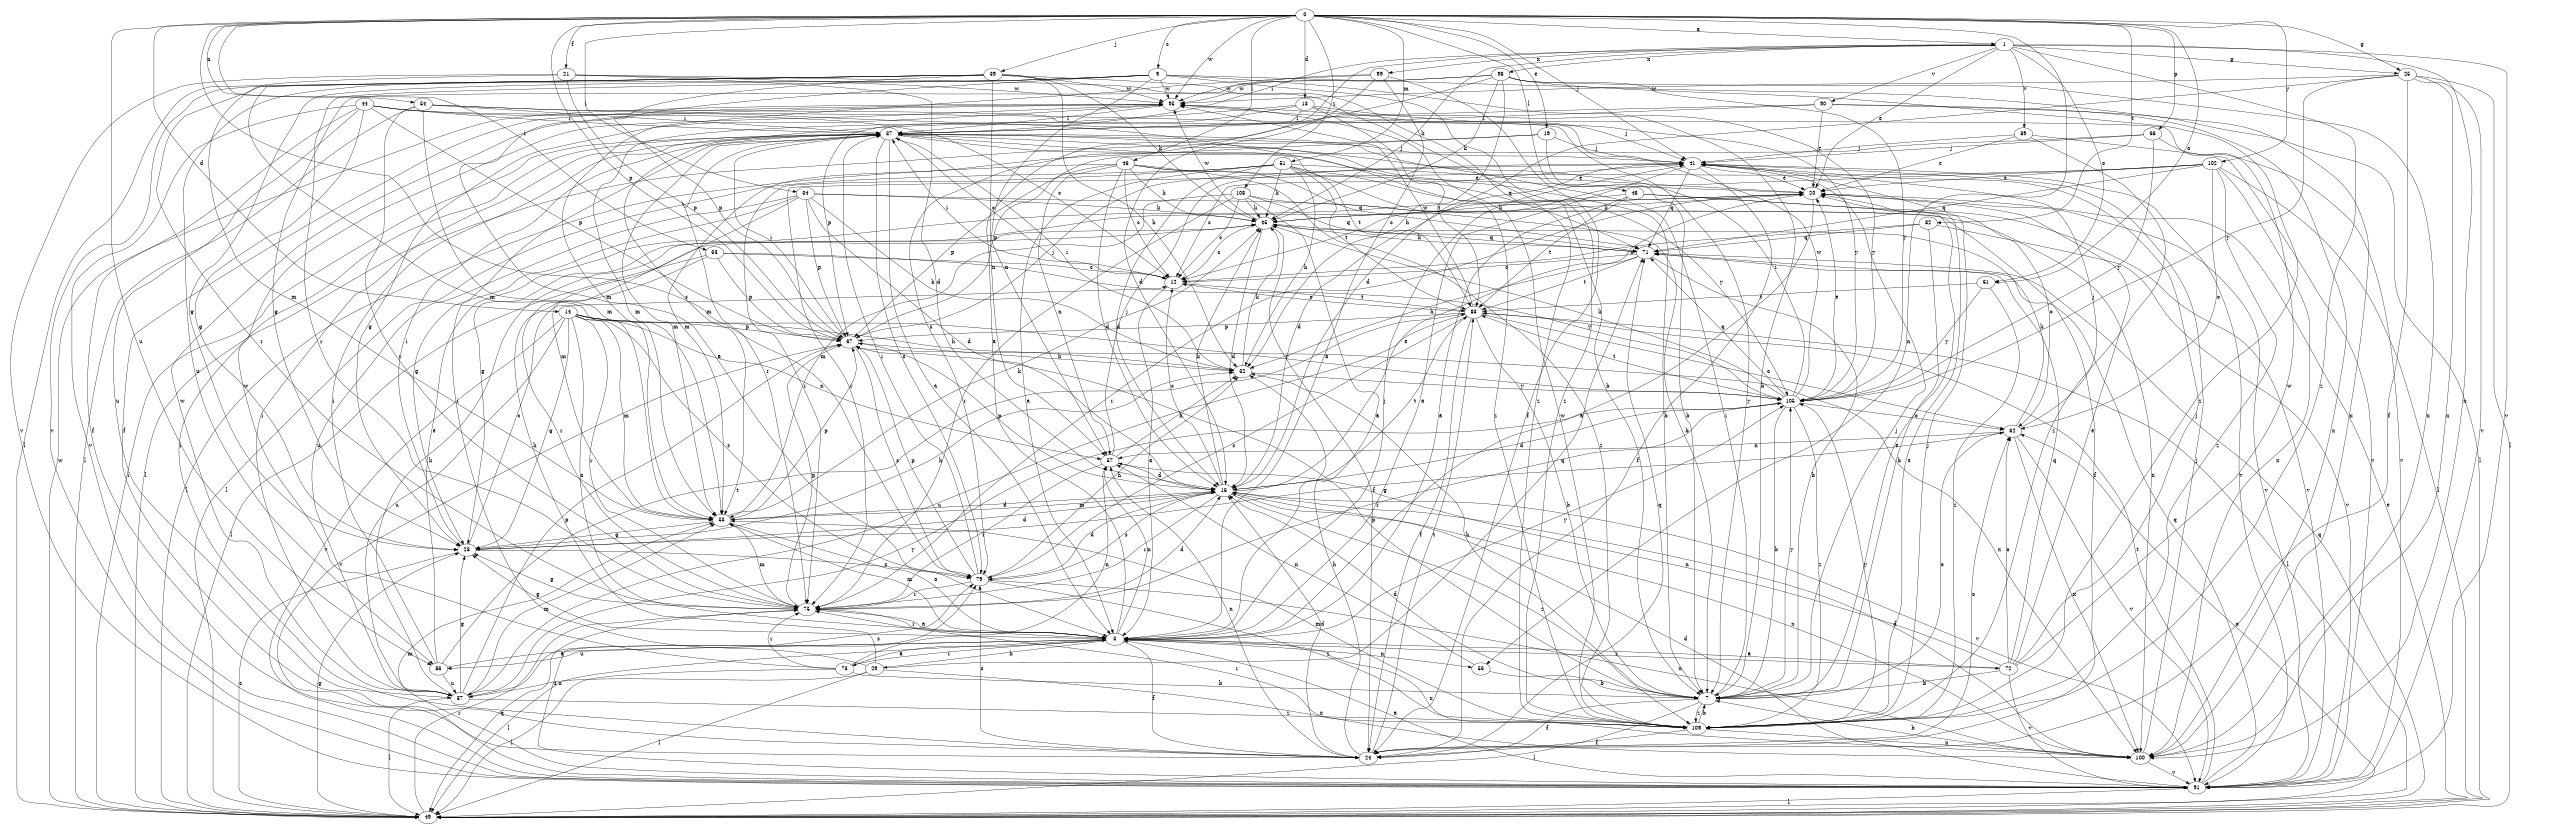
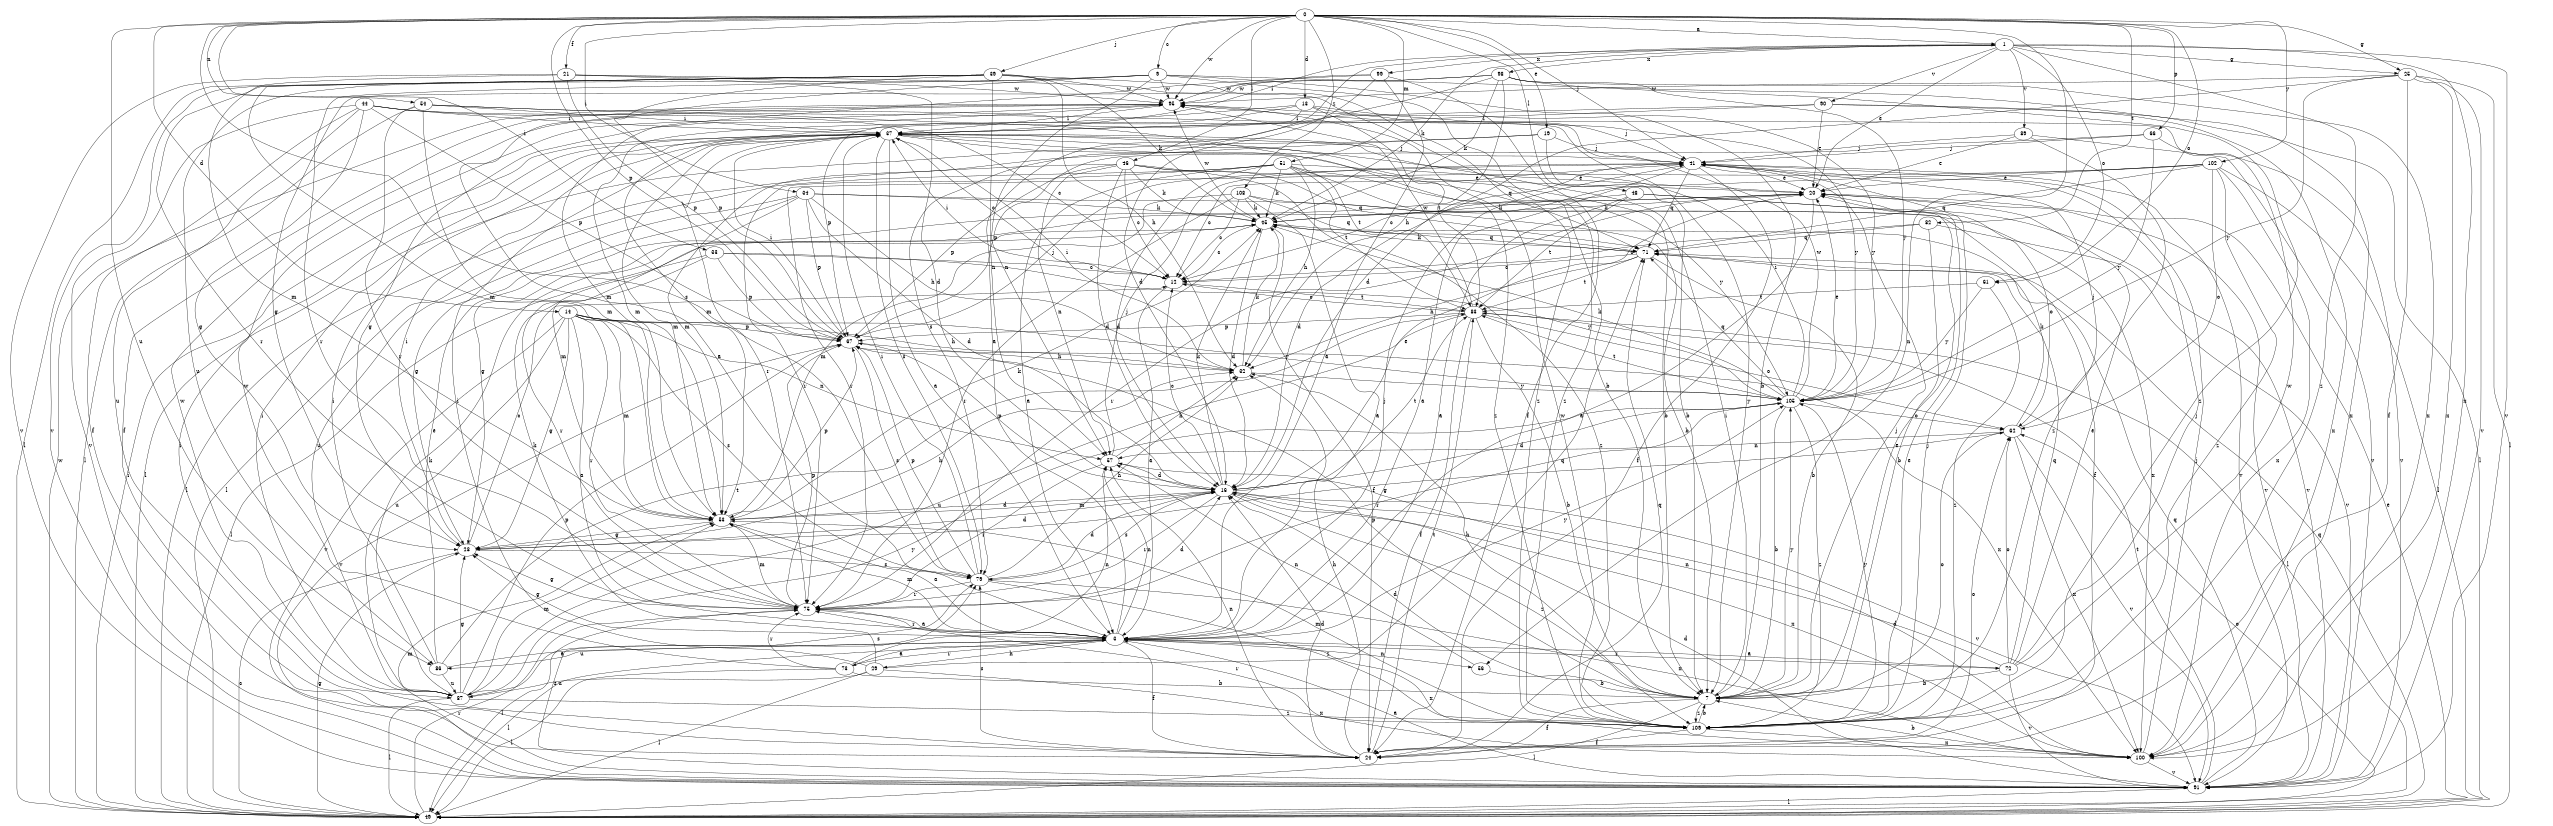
  strict digraph {
    0
    1
    9
    13
    14
    19
    21
    25
    33
    34
    39
    41
    46
    48
    51
    54
    56
    61
    66
    67
    79
    82
    86
    95
    102
    108
    20
    37
    45
    89
    90
    91
    98
    99
    100
    109
    3
    28
    57
    75
    7
    53
    105
    83
    32
    87
    49
    16
    24
    12
    71
    62
    44
    29
    72
    73
    0 -> 1 [label=a]
    0 -> 9 [label=c]
    0 -> 13 [label=d]
    0 -> 14 [label=d]
    0 -> 19 [label=e]
    0 -> 21 [label=f]
    0 -> 25 [label=g]
    0 -> 33 [label=i]
    0 -> 34 [label=i]
    0 -> 39 [label=j]
    0 -> 41 [label=j]
    0 -> 46 [label=l]
    0 -> 48 [label=l]
    0 -> 51 [label=m]
    0 -> 54 [label=n]
    0 -> 56 [label=n]
    0 -> 61 [label=o]
    0 -> 66 [label=p]
    0 -> 67 [label=p]
    0 -> 79 [label=s]
    0 -> 82 [label=t]
    0 -> 86 [label=u]
    0 -> 95 [label=w]
    0 -> 102 [label=y]
    0 -> 108 [label=z]
    1 -> 25 [label=g]
    1 -> 61 [label=o]
    1 -> 20 [label=e]
    1 -> 37 [label=i]
    1 -> 45 [label=k]
    1 -> 89 [label=v]
    1 -> 90 [label=v]
    1 -> 91 [label=v]
    1 -> 98 [label=x]
    1 -> 99 [label=x]
    1 -> 100 [label=x]
    1 -> 109 [label=z]
    9 -> 86 [label=u]
    9 -> 95 [label=w]
    9 -> 100 [label=x]
    9 -> 109 [label=z]
    9 -> 3 [label=a]
-   9 -> 28 [label=g]
    9 -> 57 [label=n]
    9 -> 75 [label=r]
    9 -> 7 [label=b]
    13 -> 41 [label=j]
    13 -> 67 [label=p]
    13 -> 37 [label=i]
    13 -> 53 [label=m]
    13 -> 105 [label=y]
    13 -> 83 [label=t]
    14 -> 67 [label=p]
    14 -> 79 [label=s]
    14 -> 91 [label=v]
    14 -> 3 [label=a]
    14 -> 28 [label=g]
    14 -> 57 [label=n]
    14 -> 75 [label=r]
    14 -> 53 [label=m]
    14 -> 105 [label=y]
    14 -> 32 [label=h]
    14 -> 87 [label=u]
    19 -> 41 [label=j]
    19 -> 7 [label=b]
    19 -> 53 [label=m]
    19 -> 49 [label=l]
    21 -> 67 [label=p]
    21 -> 95 [label=w]
    21 -> 91 [label=v]
    21 -> 7 [label=b]
    21 -> 53 [label=m]
    21 -> 16 [label=d]
    25 -> 95 [label=w]
    25 -> 91 [label=v]
    25 -> 100 [label=x]
    25 -> 105 [label=y]
    25 -> 49 [label=l]
    25 -> 16 [label=d]
    25 -> 24 [label=f]
    33 -> 67 [label=p]
    33 -> 75 [label=r]
    33 -> 105 [label=y]
    33 -> 49 [label=l]
    33 -> 12 [label=c]
    34 -> 67 [label=p]
    34 -> 45 [label=k]
    34 -> 100 [label=x]
    34 -> 28 [label=g]
    34 -> 53 [label=m]
    34 -> 32 [label=h]
    34 -> 87 [label=u]
    34 -> 16 [label=d]
    39 -> 67 [label=p]
    39 -> 95 [label=w]
    39 -> 45 [label=k]
    39 -> 91 [label=v]
    39 -> 109 [label=z]
    39 -> 57 [label=n]
    39 -> 75 [label=r]
    39 -> 53 [label=m]
    39 -> 32 [label=h]
    39 -> 49 [label=l]
    41 -> 20 [label=e]
    41 -> 91 [label=v]
    41 -> 3 [label=a]
    41 -> 16 [label=d]
    41 -> 24 [label=f]
    41 -> 12 [label=c]
    41 -> 71 [label=q]
    46 -> 67 [label=p]
    46 -> 20 [label=e]
    46 -> 45 [label=k]
    46 -> 109 [label=z]
    46 -> 57 [label=n]
    46 -> 49 [label=l]
    46 -> 16 [label=d]
    46 -> 12 [label=c]
    46 -> 71 [label=q]
    48 -> 45 [label=k]
    48 -> 91 [label=v]
    48 -> 3 [label=a]
    48 -> 83 [label=t]
    48 -> 62 [label=o]
    51 -> 20 [label=e]
    51 -> 45 [label=k]
    51 -> 3 [label=a]
    51 -> 75 [label=r]
    51 -> 7 [label=b]
    51 -> 105 [label=y]
    51 -> 83 [label=t]
    51 -> 32 [label=h]
    51 -> 49 [label=l]
    51 -> 16 [label=d]
    54 -> 37 [label=i]
    54 -> 75 [label=r]
    54 -> 7 [label=y]
    54 -> 53 [label=m]
    54 -> 105 [label=y]
    54 -> 49 [label=l]
    56 -> 57 [label=n]
    56 -> 7 [label=b]
    61 -> 109 [label=z]
    61 -> 105 [label=y]
    61 -> 83 [label=t]
    66 -> 41 [label=j]
    66 -> 67 [label=p]
    66 -> 91 [label=v]
    66 -> 105 [label=y]
    67 -> 41 [label=j]
    67 -> 79 [label=s]
    67 -> 37 [label=i]
    67 -> 91 [label=v]
    67 -> 100 [label=x]
    67 -> 32 [label=h]
    79 -> 67 [label=p]
    79 -> 37 [label=i]
    79 -> 100 [label=x]
    79 -> 109 [label=z]
    79 -> 75 [label=r]
    79 -> 32 [label=h]
    79 -> 16 [label=d]
    82 -> 91 [label=v]
    82 -> 7 [label=b]
    82 -> 12 [label=c]
    82 -> 71 [label=q]
    86 -> 20 [label=e]
    86 -> 37 [label=i]
    86 -> 3 [label=a]
    86 -> 83 [label=t]
    86 -> 87 [label=u]
    95 -> 37 [label=i]
    95 -> 28 [label=g]
    95 -> 24 [label=f]
    102 -> 20 [label=e]
    102 -> 100 [label=x]
    102 -> 109 [label=z]
    102 -> 75 [label=r]
    102 -> 49 [label=l]
    102 -> 12 [label=c]
    102 -> 71 [label=q]
    102 -> 62 [label=o]
    108 -> 45 [label=k]
    108 -> 3 [label=a]
    108 -> 75 [label=r]
    108 -> 53 [label=m]
    108 -> 24 [label=f]
    108 -> 12 [label=c]
    108 -> 71 [label=q]
    20 -> 45 [label=k]
    20 -> 91 [label=v]
    20 -> 3 [label=a]
    20 -> 28 [label=g]
    20 -> 75 [label=r]
    37 -> 41 [label=j]
    37 -> 79 [label=s]
    37 -> 3 [label=a]
    37 -> 75 [label=r]
    37 -> 7 [label=b]
    37 -> 53 [label=m]
    37 -> 83 [label=t]
    37 -> 12 [label=c]
    37 -> 71 [label=q]
    45 -> 95 [label=w]
    45 -> 16 [label=d]
    45 -> 24 [label=f]
    45 -> 12 [label=c]
    45 -> 71 [label=q]
    89 -> 41 [label=j]
    89 -> 20 [label=e]
    89 -> 91 [label=v]
    89 -> 109 [label=z]
    90 -> 20 [label=e]
    90 -> 37 [label=i]
    90 -> 100 [label=x]
    90 -> 53 [label=m]
    90 -> 49 [label=l]
    91 -> 79 [label=s]
    91 -> 3 [label=a]
    91 -> 53 [label=m]
    91 -> 83 [label=t]
    91 -> 49 [label=l]
    91 -> 16 [label=d]
    91 -> 71 [label=q]
    98 -> 79 [label=s]
    98 -> 95 [label=w]
    98 -> 45 [label=k]
    98 -> 100 [label=x]
    98 -> 109 [label=z]
    98 -> 28 [label=g]
    98 -> 105 [label=y]
    98 -> 32 [label=h]
    99 -> 95 [label=w]
    99 -> 3 [label=a]
    99 -> 53 [label=m]
    99 -> 16 [label=d]
    99 -> 24 [label=f]
    100 -> 41 [label=j]
    100 -> 91 [label=v]
    100 -> 7 [label=b]
    100 -> 16 [label=d]
    109 -> 41 [label=j]
    109 -> 95 [label=w]
    109 -> 20 [label=e]
    109 -> 100 [label=x]
    109 -> 75 [label=r]
    109 -> 7 [label=b]
    109 -> 53 [label=m]
    109 -> 105 [label=y]
    109 -> 24 [label=f]
    3 -> 1 [label=a]
    3 -> 41 [label=j]
    3 -> 56 [label=n]
    3 -> 86 [label=u]
    3 -> 100 [label=x]
    3 -> 28 [label=g]
    3 -> 57 [label=n]
    3 -> 75 [label=r]
    3 -> 53 [label=m]
    3 -> 105 [label=y]
    3 -> 49 [label=l]
    3 -> 24 [label=f]
    3 -> 29 [label=h]
    3 -> 72 [label=r]
    3 -> 73 [label=r]
    28 -> 79 [label=s]
    28 -> 37 [label=i]
    28 -> 32 [label=h]
    28 -> 49 [label=c]
    28 -> 16 [label=d]
    28 -> 12 [label=c]
    57 -> 41 [label=j]
    57 -> 75 [label=r]
    57 -> 32 [label=h]
    57 -> 16 [label=d]
    75 -> 67 [label=p]
    75 -> 3 [label=a]
    75 -> 28 [label=g]
    75 -> 53 [label=m]
-   75 -> 49 [label=q]
+   75 -> 49 [label=l]
    75 -> 16 [label=d]
    7 -> 41 [label=j]
    7 -> 67 [label=p]
    7 -> 20 [label=e]
    7 -> 37 [label=i]
    7 -> 109 [label=z]
    7 -> 105 [label=y]
    7 -> 32 [label=h]
    7 -> 49 [label=l]
    7 -> 16 [label=d]
    7 -> 24 [label=f]
    7 -> 62 [label=o]
    53 -> 67 [label=p]
    53 -> 45 [label=k]
    53 -> 3 [label=a]
    53 -> 28 [label=g]
    53 -> 16 [label=d]
    105 -> 95 [label=w]
    105 -> 20 [label=e]
    105 -> 37 [label=i]
    105 -> 45 [label=k]
    105 -> 109 [label=z]
    105 -> 75 [label=r]
    105 -> 7 [label=b]
    105 -> 83 [label=t]
    105 -> 16 [label=d]
    105 -> 71 [label=q]
    105 -> 62 [label=o]
    83 -> 67 [label=p]
-   83 -> 79 [label=s]
    83 -> 95 [label=w]
    83 -> 7 [label=b]
    83 -> 87 [label=u]
    83 -> 49 [label=l]
    83 -> 24 [label=f]
    83 -> 12 [label=c]
    83 -> 62 [label=o]
    32 -> 37 [label=i]
    32 -> 45 [label=k]
    32 -> 105 [label=y]
    87 -> 67 [label=p]
    87 -> 79 [label=s]
    87 -> 95 [label=w]
    87 -> 37 [label=i]
    87 -> 45 [label=k]
    87 -> 109 [label=z]
    87 -> 28 [label=g]
    87 -> 53 [label=m]
    87 -> 105 [label=y]
    87 -> 49 [label=l]
    49 -> 95 [label=w]
    49 -> 20 [label=e]
    49 -> 37 [label=i]
    49 -> 28 [label=g]
    49 -> 75 [label=r]
    49 -> 71 [label=q]
    49 -> 62 [label=o]
    16 -> 67 [label=p]
    16 -> 79 [label=s]
    16 -> 20 [label=e]
    16 -> 45 [label=k]
    16 -> 91 [label=v]
    16 -> 100 [label=x]
    16 -> 109 [label=z]
    16 -> 75 [label=r]
    16 -> 53 [label=m]
    16 -> 83 [label=t]
    16 -> 12 [label=c]
    24 -> 79 [label=s]
    24 -> 37 [label=i]
    24 -> 57 [label=n]
    24 -> 83 [label=t]
    24 -> 32 [label=h]
    24 -> 16 [label=d]
    24 -> 71 [label=q]
    24 -> 62 [label=o]
    12 -> 37 [label=i]
    12 -> 3 [label=a]
    12 -> 83 [label=t]
    71 -> 45 [label=k]
    71 -> 7 [label=b]
    71 -> 83 [label=t]
    71 -> 32 [label=h]
    71 -> 12 [label=c]
    62 -> 41 [label=j]
    62 -> 45 [label=k]
    62 -> 91 [label=v]
    62 -> 100 [label=x]
    62 -> 28 [label=g]
    62 -> 57 [label=n]
    44 -> 67 [label=p]
    44 -> 37 [label=i]
    44 -> 91 [label=v]
    44 -> 109 [label=z]
    44 -> 28 [label=g]
    44 -> 87 [label=u]
    44 -> 24 [label=f]
    44 -> 12 [label=c]
    29 -> 37 [label=i]
    29 -> 45 [label=k]
    29 -> 100 [label=x]
    29 -> 87 [label=u]
    29 -> 49 [label=l]
    29 -> 71 [label=q]
    72 -> 41 [label=j]
    72 -> 95 [label=w]
    72 -> 20 [label=e]
    72 -> 91 [label=v]
    72 -> 3 [label=a]
    72 -> 57 [label=n]
    72 -> 7 [label=b]
    72 -> 71 [label=q]
    72 -> 62 [label=o]
    73 -> 95 [label=w]
    73 -> 3 [label=a]
    73 -> 57 [label=n]
    73 -> 75 [label=r]
    73 -> 7 [label=b]
    73 -> 49 [label=l]
  }
